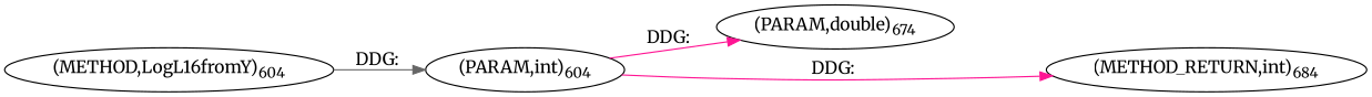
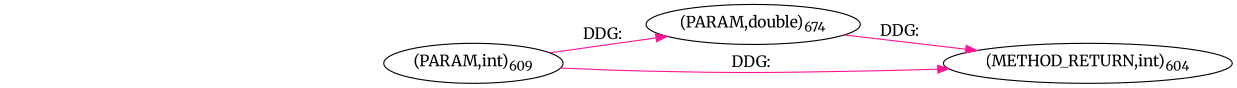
  digraph {
    fontname=Merriweather
    rankdir=LR
    node [fontname=Merriweather]
    edge [color=deeppink fontname=Merriweather]
-   n1 [label=<(METHOD,LogL16fromY)<SUB>604</SUB>>]
-   n2 [label=<(PARAM,int)<SUB>604</SUB>>]
+   n2 [label=<(PARAM,int)<SUB>609</SUB>>]
    n3 [label=<(PARAM,double)<SUB>674</SUB>>]
-   n4 [label=<(METHOD_RETURN,int)<SUB>684</SUB>>]
-   n1 -> n2 [color=gray40 label="DDG: "]
+   n4 [label=<(METHOD_RETURN,int)<SUB>604</SUB>>]
    n2 -> n3 [label="DDG: "]
    n2 -> n4 [label="DDG: "]
+   n3 -> n4 [label="DDG: "]
  }
